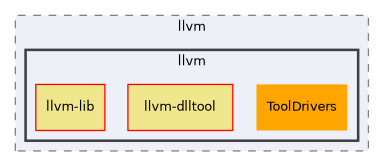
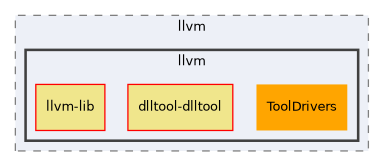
  digraph {
    compound=true
    node [fontname=Helvetica fontsize=10 shape=box style="filled," fillcolor=khaki color=red]
    n1 [label=ToolDrivers shape=plaintext style=filled fillcolor=orange]
-   n2 [label="llvm-dlltool"]
+   n2 [label="dlltool-dlltool"]
    n3 [label="llvm-lib"]
    subgraph cluster_1 {
      bgcolor="#edf0f7"
      fontname=Helvetica
      fontsize=10
      label=llvm
      pencolor=grey50
      style="filled,dashed,"
      subgraph cluster_2 {
        bgcolor="#edf0f7"
        fontname=Helvetica
        fontsize=10
        pencolor=grey25
        style="filled,bold,"
        n1
        n2
        n3
      }
    }
  }
